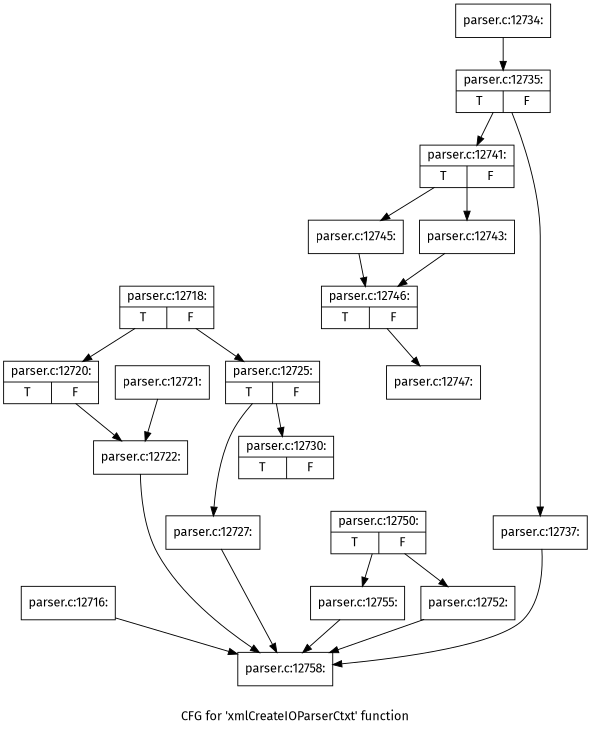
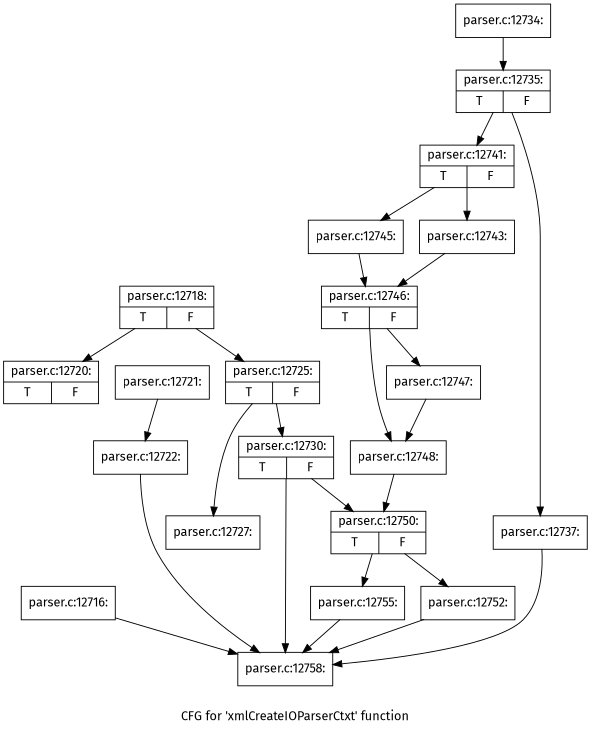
  digraph {
    fontname="Fira Sans"
    label="CFG for 'xmlCreateIOParserCtxt' function"
    node [fontname="Fira Sans" shape=record]
    edge [fontname="Fira Sans"]
    n1 [label="{parser.c:12716:}"]
    n2 [label="{parser.c:12758:}"]
    n3 [label="{parser.c:12718:|{<s0>T|<s1>F}}"]
    n4 [label="{parser.c:12720:|{<s0>T|<s1>F}}"]
    n5 [label="{parser.c:12725:|{<s0>T|<s1>F}}"]
    n6 [label="{parser.c:12722:}"]
    n7 [label="{parser.c:12727:}"]
    n8 [label="{parser.c:12730:|{<s0>T|<s1>F}}"]
    n9 [label="{parser.c:12721:}"]
    n10 [label="{parser.c:12750:|{<s0>T|<s1>F}}"]
    n11 [label="{parser.c:12752:}"]
    n12 [label="{parser.c:12755:}"]
    n13 [label="{parser.c:12734:}"]
    n14 [label="{parser.c:12735:|{<s0>T|<s1>F}}"]
    n15 [label="{parser.c:12737:}"]
    n16 [label="{parser.c:12741:|{<s0>T|<s1>F}}"]
    n17 [label="{parser.c:12743:}"]
    n18 [label="{parser.c:12745:}"]
    n19 [label="{parser.c:12746:|{<s0>T|<s1>F}}"]
    n20 [label="{parser.c:12747:}"]
+   n21 [label="{parser.c:12748:}"]
    n1 -> n2
    n3 -> n4
    n3 -> n5
-   n4 -> n6
    n5 -> n7
    n5 -> n8
    n6 -> n2
-   n7 -> n2
+   n8 -> n2
+   n8 -> n10
    n9 -> n6
    n10 -> n11
    n10 -> n12
    n11 -> n2
    n12 -> n2
    n13 -> n14
    n14 -> n15
    n14 -> n16
    n15 -> n2
    n16 -> n17
    n16 -> n18
    n17 -> n19
    n18 -> n19
    n19 -> n20
+   n19 -> n21
+   n20 -> n21
+   n21 -> n10
  }
